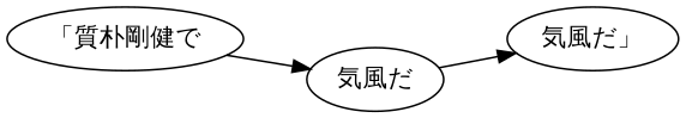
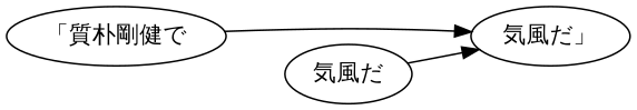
  digraph {
    fontname="IBM Plex Mono"
    rankdir=LR
    node [fontname="IBM Plex Mono"]
    edge [fontname="IBM Plex Mono"]
    n1 [label="「質朴剛健で"]
    n2 [label="気風だ」"]
    n3 [label="気風だ"]
-   n1 -> n3
+   n1 -> n2
    n3 -> n2
  }
